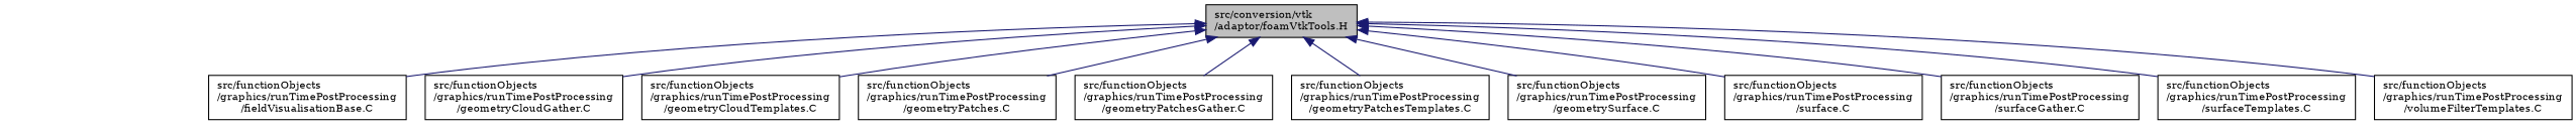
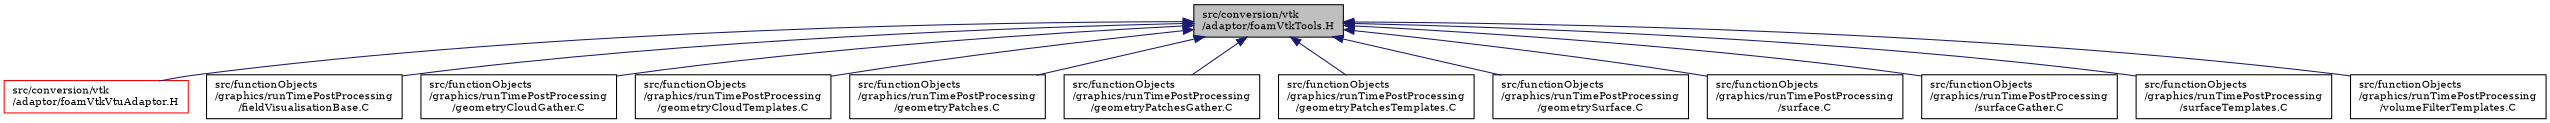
  digraph {
    fontname="DejaVu Serif"
    node [color=black fontname="DejaVu Serif" fontsize=10 shape=record]
    edge [color=midnightblue dir=back fontname="DejaVu Serif" fontsize=10 labelfontname=Helvetica labelfontsize=10 style=solid]
    n1 [fillcolor=grey75 fontcolor=black height=0.2 label="src/conversion/vtk\l/adaptor/foamVtkTools.H" style=filled width=0.4]
+   n2 [color=red height=0.2 label="src/conversion/vtk\l/adaptor/foamVtkVtuAdaptor.H" width=0.4]
    n3 [height=0.2 label="src/functionObjects\l/graphics/runTimePostProcessing\l/fieldVisualisationBase.C" width=0.4]
    n4 [height=0.2 label="src/functionObjects\l/graphics/runTimePostProcessing\l/geometryCloudGather.C" width=0.4]
    n5 [height=0.2 label="src/functionObjects\l/graphics/runTimePostProcessing\l/geometryCloudTemplates.C" width=0.4]
    n6 [height=0.2 label="src/functionObjects\l/graphics/runTimePostProcessing\l/geometryPatches.C" width=0.4]
    n7 [height=0.2 label="src/functionObjects\l/graphics/runTimePostProcessing\l/geometryPatchesGather.C" width=0.4]
    n8 [height=0.2 label="src/functionObjects\l/graphics/runTimePostProcessing\l/geometryPatchesTemplates.C" width=0.4]
    n9 [height=0.2 label="src/functionObjects\l/graphics/runTimePostProcessing\l/geometrySurface.C" width=0.4]
    n10 [height=0.2 label="src/functionObjects\l/graphics/runTimePostProcessing\l/surface.C" width=0.4]
    n11 [height=0.2 label="src/functionObjects\l/graphics/runTimePostProcessing\l/surfaceGather.C" width=0.4]
    n12 [height=0.2 label="src/functionObjects\l/graphics/runTimePostProcessing\l/surfaceTemplates.C" width=0.4]
    n13 [height=0.2 label="src/functionObjects\l/graphics/runTimePostProcessing\l/volumeFilterTemplates.C" width=0.4]
+   n1 -> n2
    n1 -> n3
    n1 -> n4
    n1 -> n5
    n1 -> n6
    n1 -> n7
    n1 -> n8
    n1 -> n9
    n1 -> n10
    n1 -> n11
    n1 -> n12
    n1 -> n13
  }
